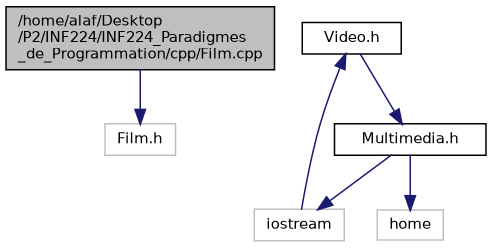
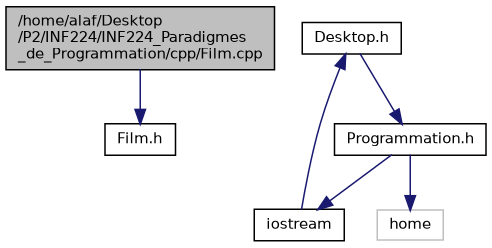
  digraph {
    node [color=black fillcolor=white fontname=Helvetica fontsize=10 shape=record style=filled]
    edge [color=midnightblue fontname=Helvetica fontsize=10 labelfontname=Helvetica labelfontsize=10 style=solid]
    n1 [fillcolor=grey75 fontcolor=black height=0.2 label="/home/alaf/Desktop\l/P2/INF224/INF224_Paradigmes\l_de_Programmation/cpp/Film.cpp" width=0.4]
-   n2 [color=grey75 height=0.2 label="Film.h" width=0.4]
-   n3 [height=0.2 label="Video.h" width=0.4]
-   n4 [height=0.2 label="Multimedia.h" width=0.4]
-   n5 [color=grey75 height=0.2 label=iostream width=0.4]
+   n2 [height=0.2 label="Film.h" width=0.4]
+   n3 [height=0.2 label="Desktop.h" width=0.4]
+   n4 [height=0.2 label="Programmation.h" width=0.4]
+   n5 [height=0.2 label=iostream width=0.4]
    n6 [color=grey75 height=0.2 label=home width=0.4]
    n1 -> n2
    n3 -> n4
    n4 -> n5
    n4 -> n6
    n5 -> n3
  }
